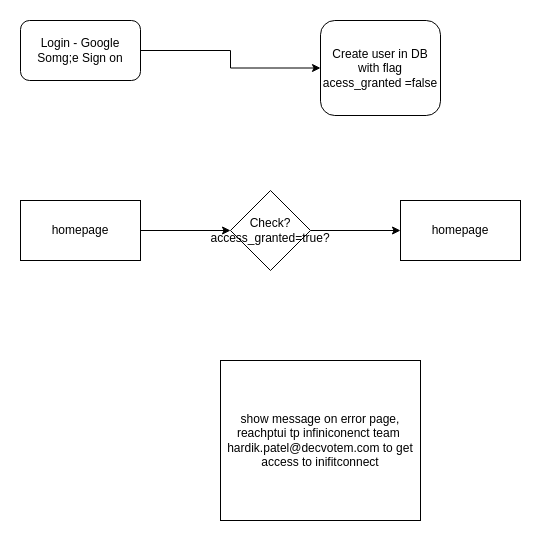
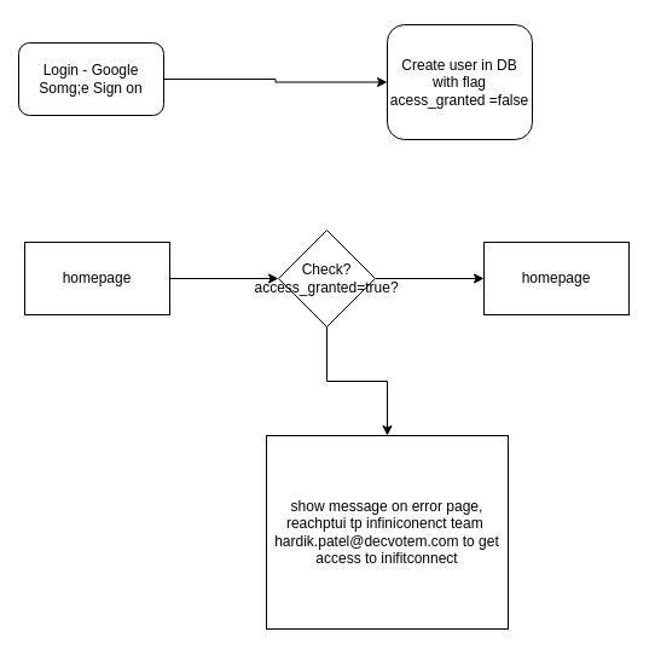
  <mxCell id="0" />
  <mxCell id="1" parent="0" />
  <mxCell id="2" value="" style="edgeStyle=orthogonalEdgeStyle;rounded=0;orthogonalLoop=1;jettySize=auto;html=1;" edge="1" parent="1" source="3" target="4"><mxGeometry relative="1" as="geometry" /></mxCell>
- <mxCell id="3" value="Login - Google Somg;e Sign on" style="rounded=1;whiteSpace=wrap;html=1;" vertex="1" parent="1"><mxGeometry x="20" y="20" width="120" height="60" as="geometry" /></mxCell>
+ <mxCell id="3" value="Login - Google Somg;e Sign on" style="rounded=1;whiteSpace=wrap;html=1;" vertex="1" parent="1"><mxGeometry x="15" y="35" width="120" height="60" as="geometry" /></mxCell>
  <mxCell id="4" value="Create user in DB with flag acess_granted =false" style="whiteSpace=wrap;html=1;rounded=1;" vertex="1" parent="1"><mxGeometry x="320" y="20" width="120" height="95" as="geometry" /></mxCell>
  <mxCell id="5" value="" style="edgeStyle=orthogonalEdgeStyle;rounded=0;orthogonalLoop=1;jettySize=auto;html=1;" edge="1" parent="1" source="6" target="9"><mxGeometry relative="1" as="geometry" /></mxCell>
  <mxCell id="6" value="homepage" style="rounded=0;whiteSpace=wrap;html=1;" vertex="1" parent="1"><mxGeometry x="20" y="200" width="120" height="60" as="geometry" /></mxCell>
  <mxCell id="7" value="" style="edgeStyle=orthogonalEdgeStyle;rounded=0;orthogonalLoop=1;jettySize=auto;html=1;" edge="1" parent="1" source="9" target="10"><mxGeometry relative="1" as="geometry" /></mxCell>
+ <mxCell id="8" value="" style="edgeStyle=orthogonalEdgeStyle;rounded=0;orthogonalLoop=1;jettySize=auto;html=1;" edge="1" parent="1" source="9" target="11"><mxGeometry relative="1" as="geometry" /></mxCell>
  <mxCell id="9" value="Check? access_granted=true?" style="rhombus;whiteSpace=wrap;html=1;rounded=0;" vertex="1" parent="1"><mxGeometry x="230" y="190" width="80" height="80" as="geometry" /></mxCell>
  <mxCell id="10" value="homepage" style="whiteSpace=wrap;html=1;rounded=0;" vertex="1" parent="1"><mxGeometry x="400" y="200" width="120" height="60" as="geometry" /></mxCell>
  <mxCell id="11" value="show message on error page, reachptui tp infiniconenct team&amp;nbsp;&lt;br&gt;hardik.patel@decvotem.com to get access to inifitconnect" style="whiteSpace=wrap;html=1;rounded=0;" vertex="1" parent="1"><mxGeometry x="220" y="360" width="200" height="160" as="geometry" /></mxCell>
